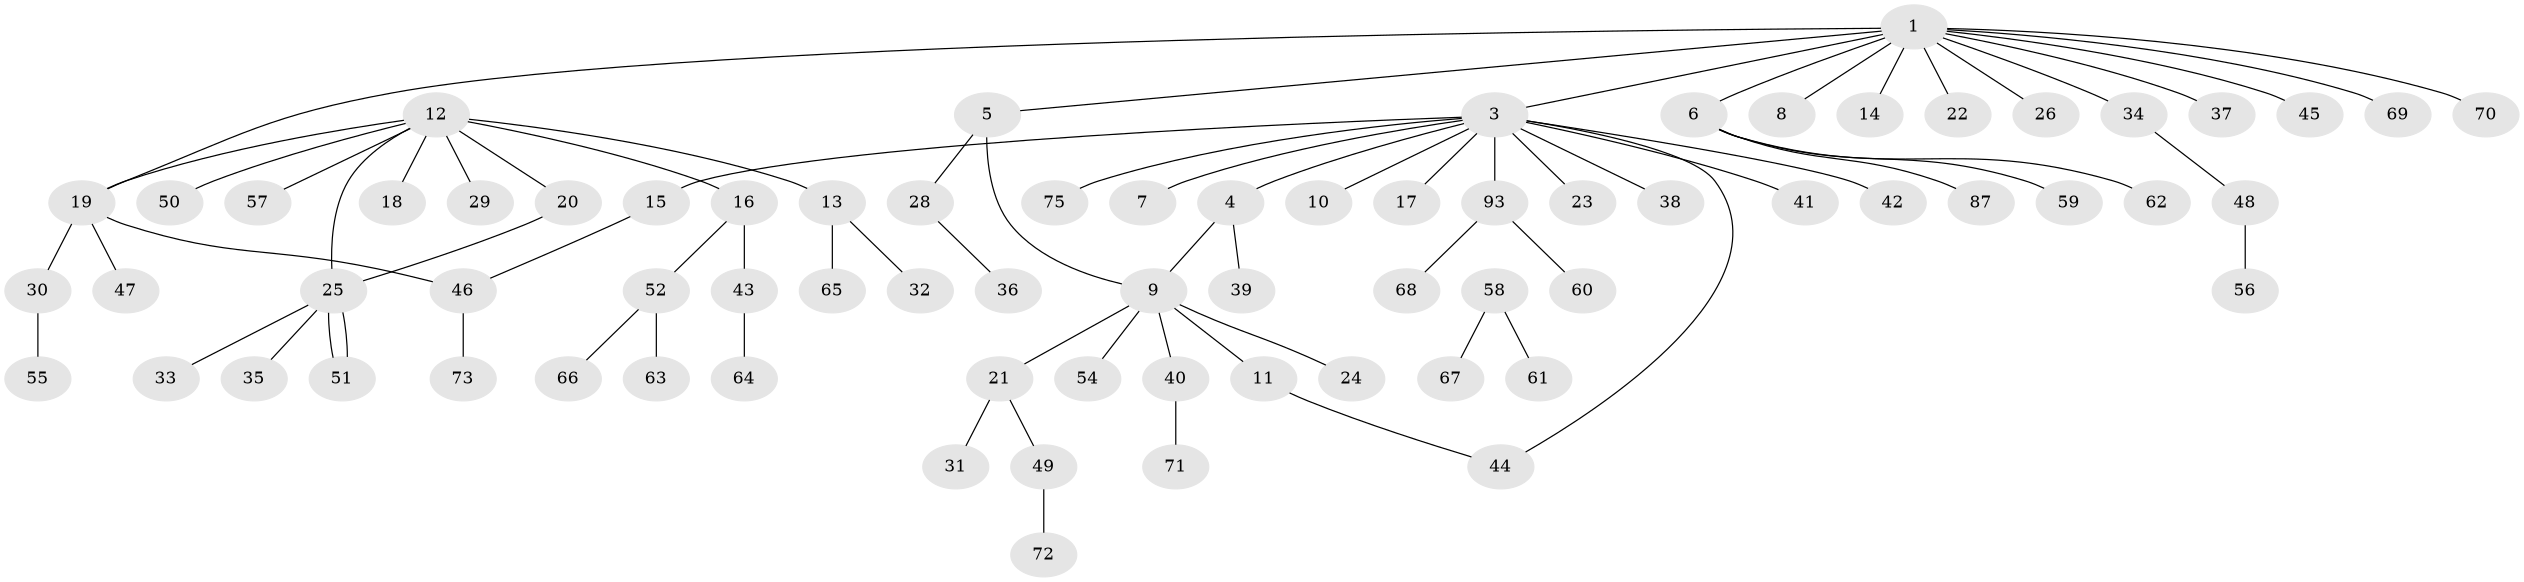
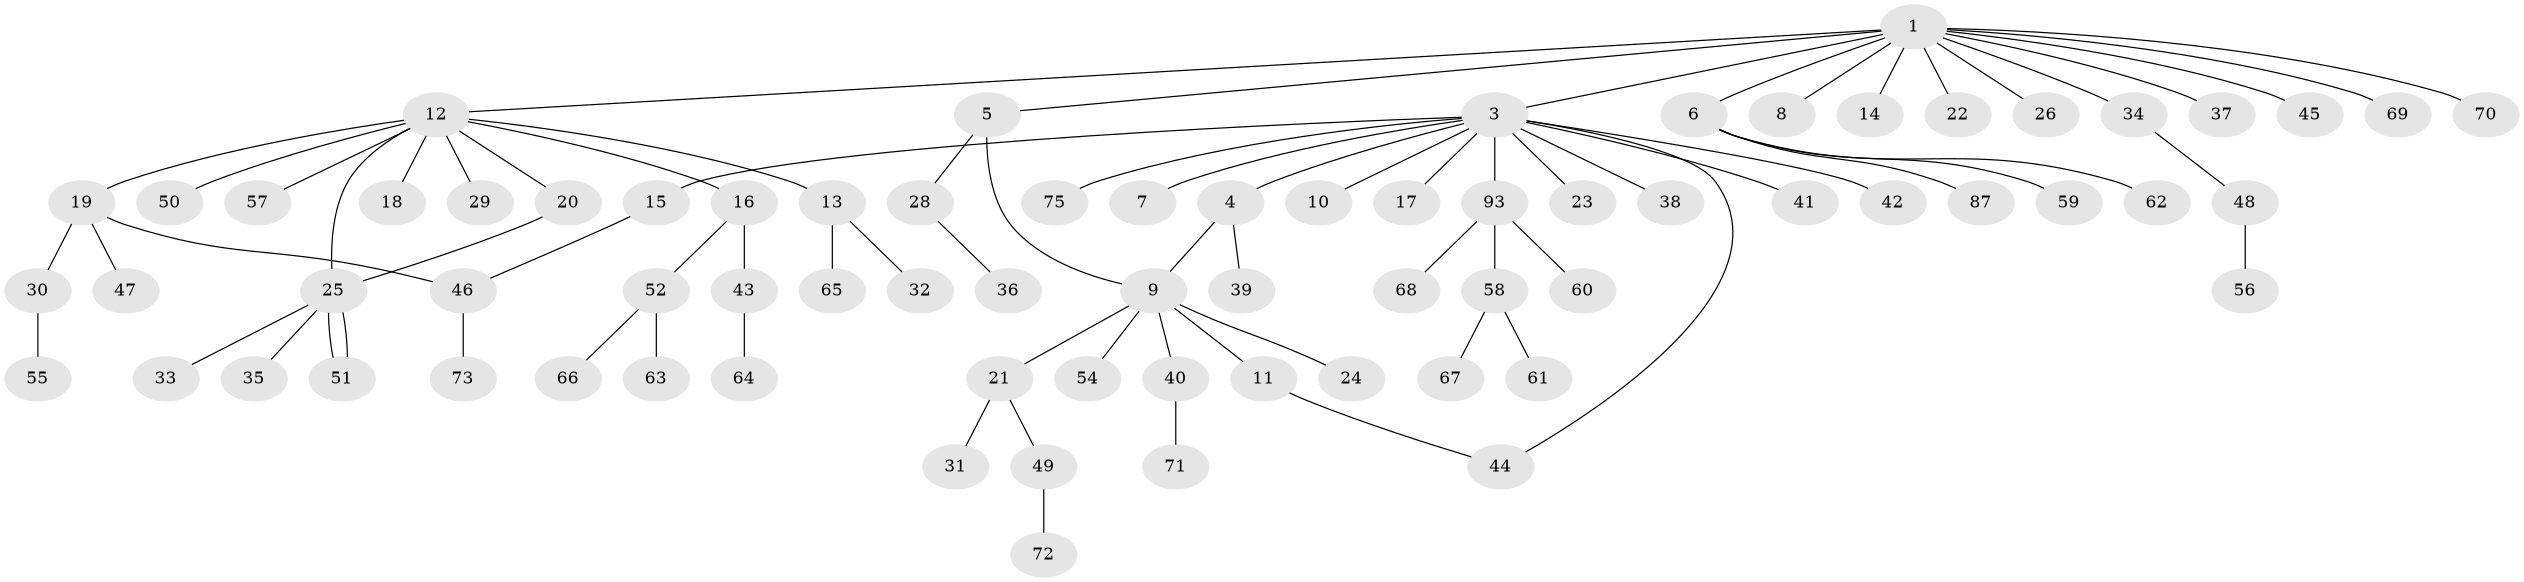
  graph {
    node [color=gray90 style=filled]
    1
    3
    5
    6
    8
    12
    14
    22
    26
    34
    37
    45
    69
    70
    4
    7
    10
    15
    17
    23
    38
    41
    42
    44
    n25 [label=93]
    75
    9
    28
    n29 [label=87]
    59
    62
    13
    16
    18
    19
    20
    25
    29
    50
    57
    48
    39
    46
    58
    60
    68
    11
    21
    24
    40
    54
    36
    31
    49
    71
    32
    65
    43
    52
    30
    47
    33
    35
    51
    73
    64
    63
    66
    55
    72
    56
    61
    67
    1 -- 3
    1 -- 5
    1 -- 6
    1 -- 8
-   1 -- 19
+   1 -- 12
    1 -- 14
    1 -- 22
    1 -- 26
    1 -- 34
    1 -- 37
    1 -- 45
    1 -- 69
    1 -- 70
    3 -- 4
    3 -- 7
    3 -- 10
    3 -- 15
    3 -- 17
    3 -- 23
    3 -- 38
    3 -- 41
    3 -- 42
    3 -- 44
    3 -- n25
    3 -- 75
    5 -- 9
    5 -- 28
    6 -- n29
    6 -- 59
    6 -- 62
    12 -- 13
    12 -- 16
    12 -- 18
    12 -- 19
    12 -- 20
    12 -- 25
    12 -- 29
    12 -- 50
    12 -- 57
    34 -- 48
    4 -- 9
    4 -- 39
    15 -- 46
+   n25 -- 58
    n25 -- 60
    n25 -- 68
    9 -- 11
    9 -- 21
    9 -- 24
    9 -- 40
    9 -- 54
    28 -- 36
    13 -- 32
    13 -- 65
    16 -- 43
    16 -- 52
    19 -- 46
    19 -- 30
    19 -- 47
    20 -- 25
    25 -- 33
    25 -- 35
    25 -- 51
    25 -- 51
    48 -- 56
    46 -- 73
    58 -- 61
    58 -- 67
    11 -- 44
    21 -- 31
    21 -- 49
    40 -- 71
    49 -- 72
    43 -- 64
    52 -- 63
    52 -- 66
    30 -- 55
  }
